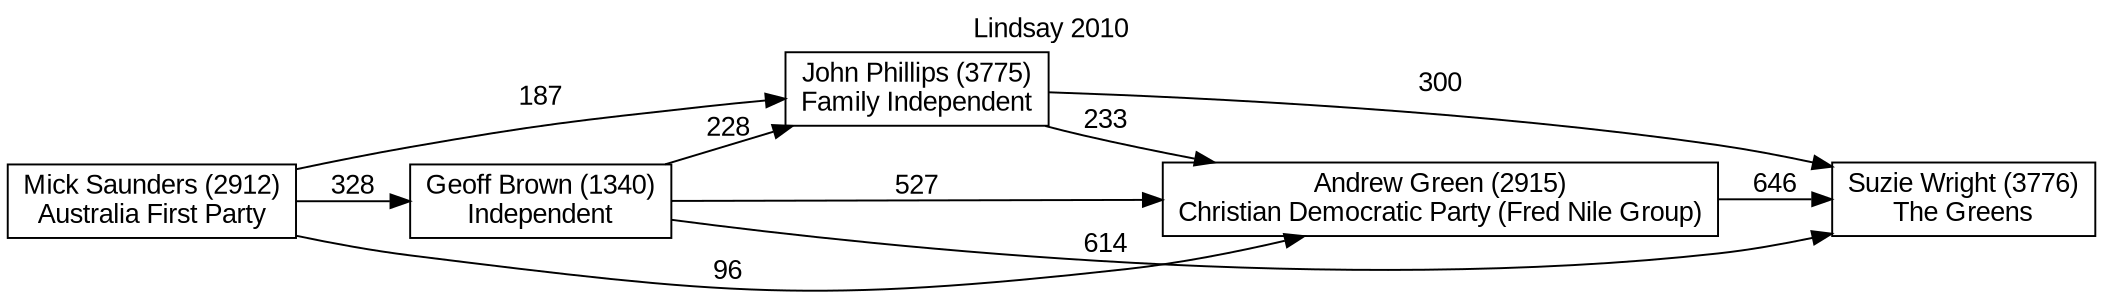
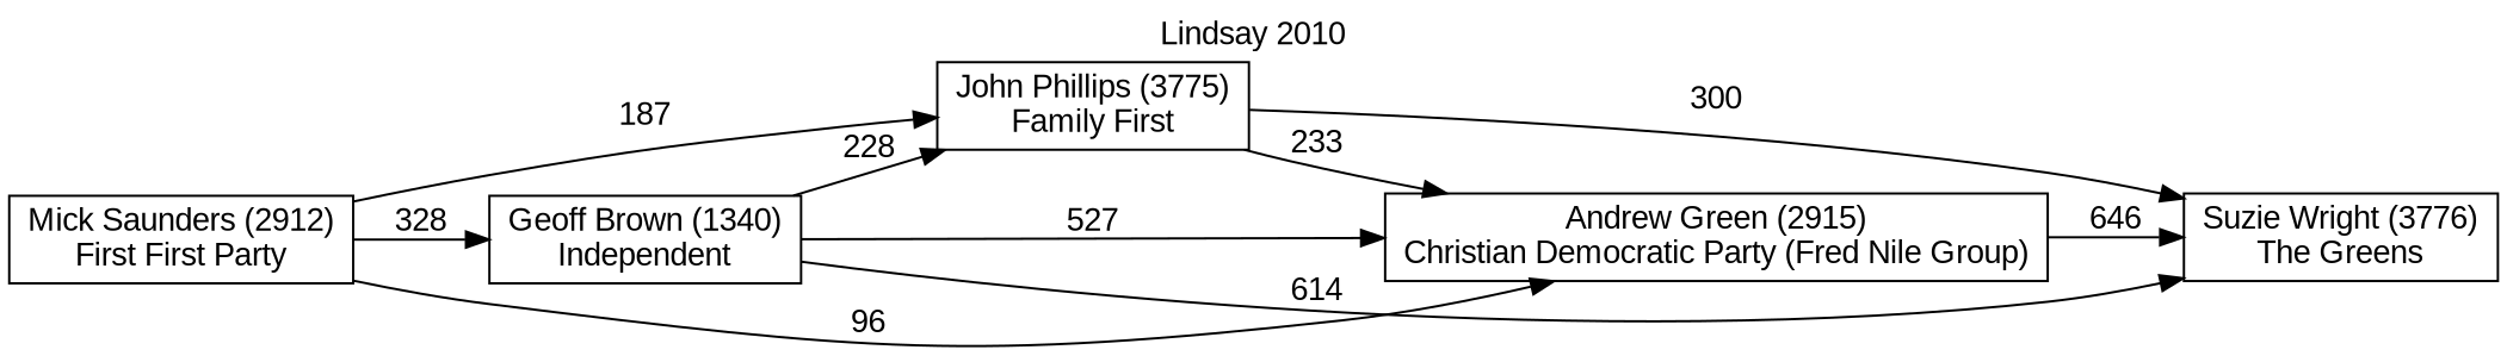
  digraph {
    fontname="Liberation Sans"
    label="Lindsay 2010"
    labelloc=t
    mclimit=10
    rankdir=LR
    node [fontname="Liberation Sans" shape=box]
    edge [fontname="Liberation Sans"]
    n1 [label="Andrew Green (2915)\nChristian Democratic Party (Fred Nile Group)"]
    n2 [label="Suzie Wright (3776)\nThe Greens"]
    n3 [label="Geoff Brown (1340)\nIndependent"]
-   n4 [label="John Phillips (3775)\nFamily Independent"]
-   n5 [label="Mick Saunders (2912)\nAustralia First Party"]
+   n4 [label="John Phillips (3775)\nFamily First"]
+   n5 [label="Mick Saunders (2912)\nFirst First Party"]
    n1 -> n2 [label=646]
    n3 -> n1 [label=527]
    n3 -> n2 [label=614]
    n3 -> n4 [label=228]
    n4 -> n1 [label=233]
    n4 -> n2 [label=300]
    n5 -> n1 [label=96]
    n5 -> n3 [label=328]
    n5 -> n4 [label=187]
  }
